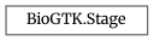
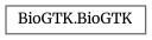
  digraph {
    rankdir=LR
    fontname=Merriweather
-   n1 [color=grey40 fillcolor=white fontname=Merriweather fontsize=10 height=0.2 label="BioGTK.Stage" shape=box style=filled width=0.4]
+   n1 [color=grey40 fillcolor=white fontname=Merriweather fontsize=10 height=0.2 label="BioGTK.BioGTK" shape=box style=filled width=0.4]
  }
